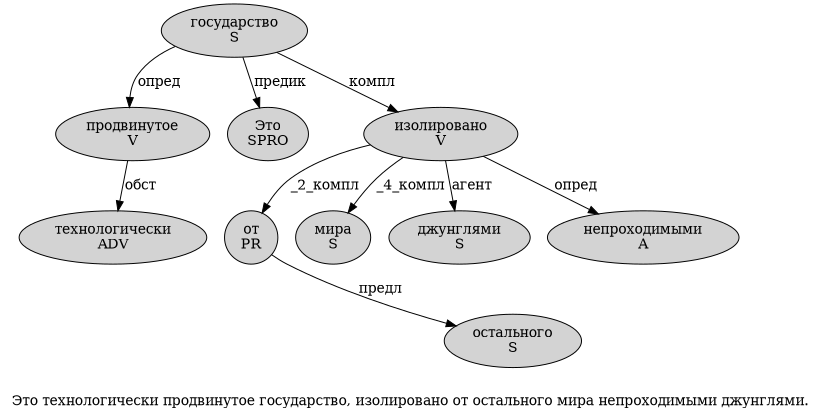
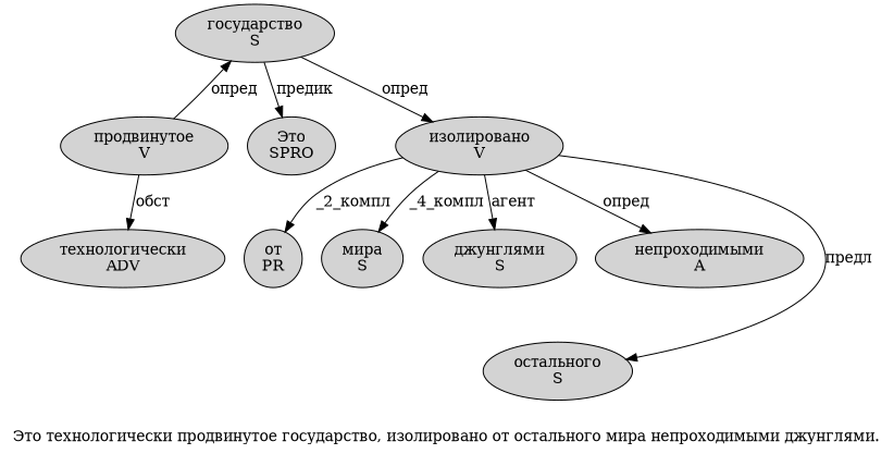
  digraph {
    label="Это технологически продвинутое государство, изолировано от остального мира непроходимыми джунглями."
    node [fillcolor=lightgray penwidth=1 shape=ellipse style=filled]
    n1 [label="Это\nSPRO"]
    n2 [label="технологически\nADV"]
    n3 [label="продвинутое\nV"]
    n4 [label="государство\nS"]
    n5 [label="изолировано\nV"]
    n6 [label="от\nPR"]
    n7 [label="мира\nS"]
    n8 [label="джунглями\nS"]
    n9 [label="непроходимыми\nA"]
    n10 [label="остального\nS"]
    n3 -> n2 [label="обст"]
    n4 -> n1 [label="предик"]
-   n4 -> n3 [label="опред"]
-   n4 -> n5 [label="компл"]
+   n3 -> n4 [label="опред"]
+   n4 -> n5 [label="опред"]
    n5 -> n6 [label="_2_компл"]
    n5 -> n7 [label="_4_компл"]
    n5 -> n8 [label="агент"]
    n5 -> n9 [label="опред"]
-   n6 -> n10 [label="предл"]
+   n5 -> n10 [label="предл"]
  }
